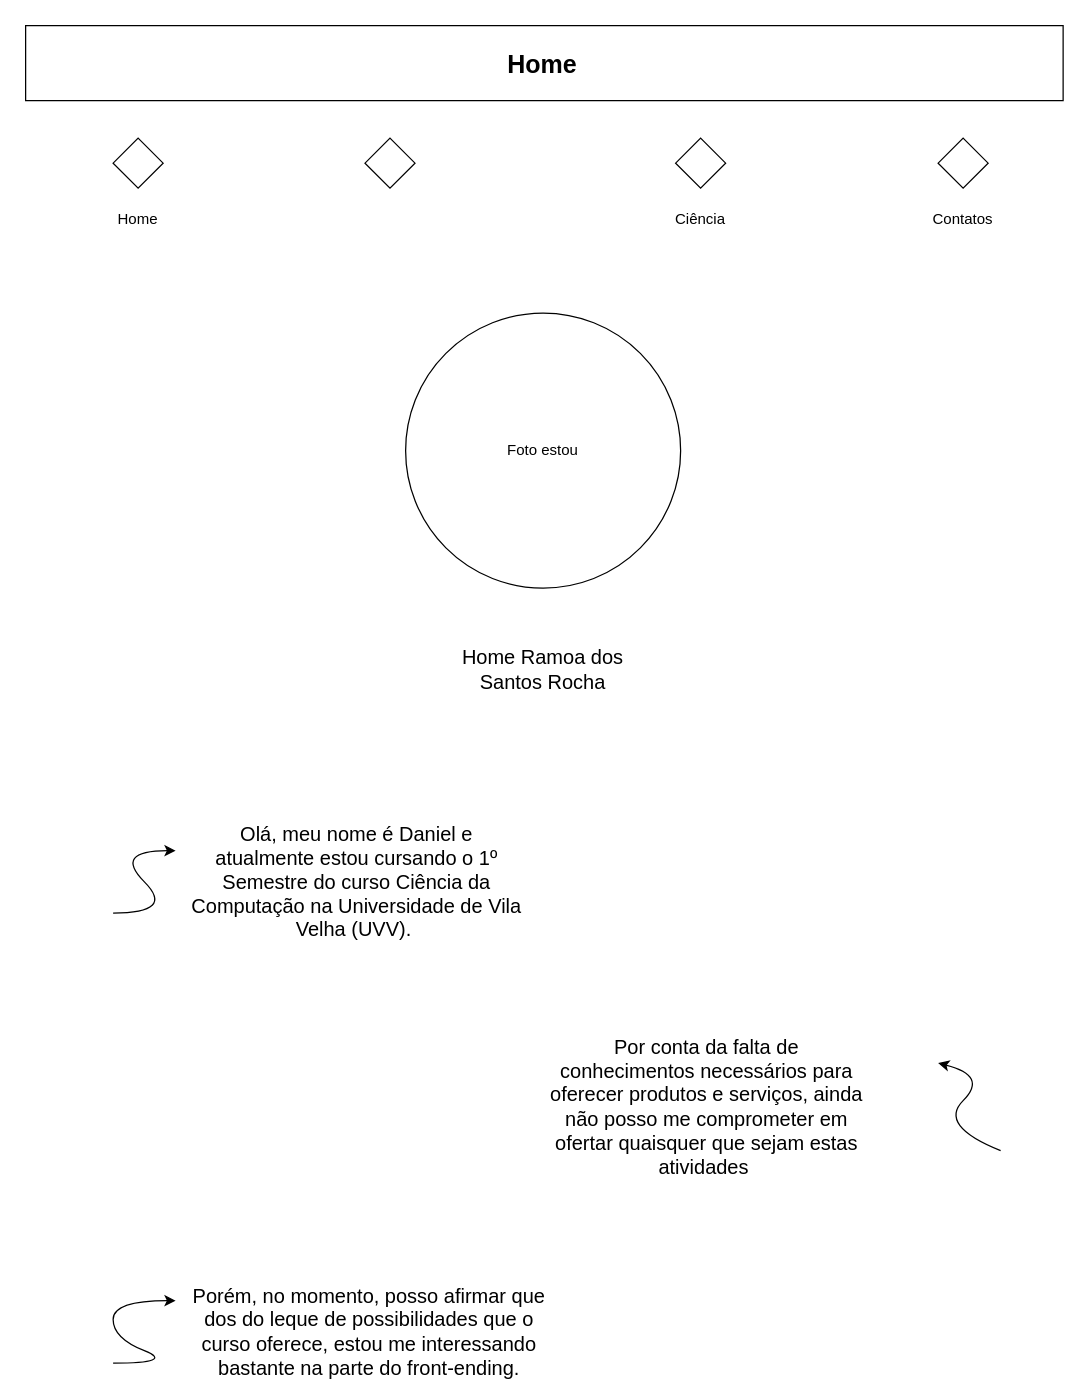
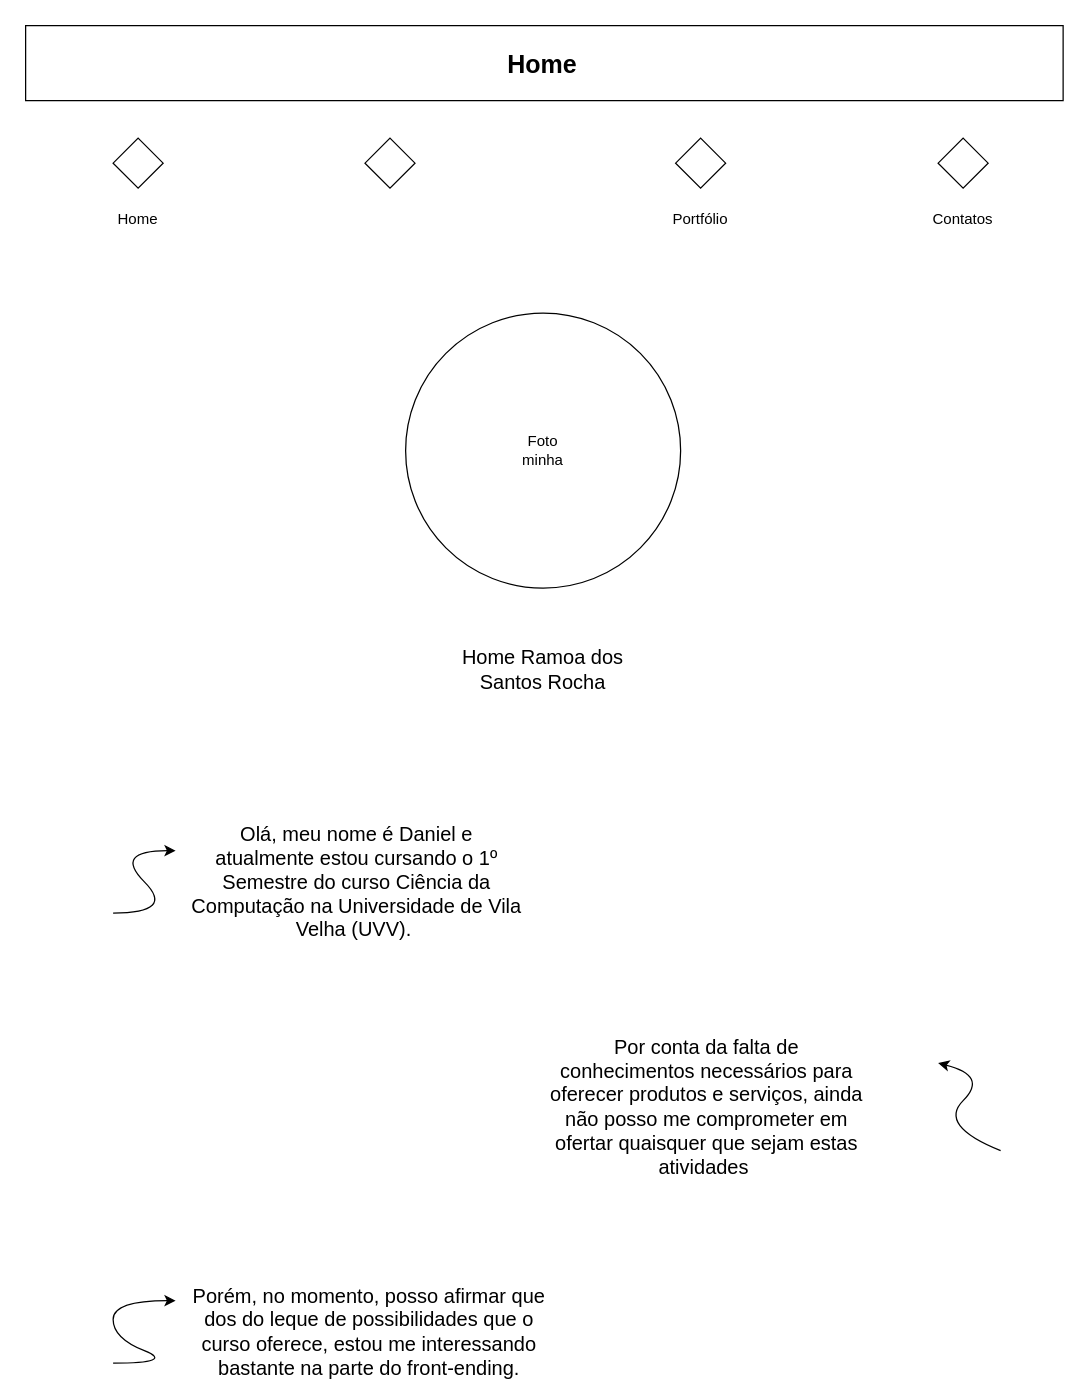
  <mxCell id="0" />
  <mxCell id="1" parent="0" />
  <mxCell id="2" value="&lt;font style=&quot;font-size: 16px;&quot;&gt;Home Ramoa dos Santos Rocha&lt;/font&gt;" style="text;html=1;align=center;verticalAlign=middle;whiteSpace=wrap;rounded=0;" parent="1" vertex="1"><mxGeometry x="360.25" y="520" width="147.5" height="30" as="geometry" /></mxCell>
  <mxCell id="3" value="" style="group" parent="1" vertex="1" connectable="0"><mxGeometry x="324" y="250" width="220" height="220" as="geometry" /></mxCell>
  <mxCell id="4" value="" style="ellipse;whiteSpace=wrap;html=1;aspect=fixed;" parent="3" vertex="1"><mxGeometry width="220" height="220" as="geometry" /></mxCell>
- <mxCell id="5" value="Foto estou" style="text;html=1;align=center;verticalAlign=middle;whiteSpace=wrap;rounded=0;" parent="3" vertex="1"><mxGeometry x="80" y="95" width="60" height="30" as="geometry" /></mxCell>
+ <mxCell id="5" value="Foto minha" style="text;html=1;align=center;verticalAlign=middle;whiteSpace=wrap;rounded=0;" parent="3" vertex="1"><mxGeometry x="80" y="95" width="60" height="30" as="geometry" /></mxCell>
  <mxCell id="6" value="&lt;span style=&quot;font-size: 16px;&quot;&gt;Olá, meu nome é Daniel e atualmente estou cursando o 1º Semestre do curso Ciência da Computação na Universidade de Vila Velha (UVV).&amp;nbsp;&lt;/span&gt;" style="text;html=1;align=center;verticalAlign=middle;whiteSpace=wrap;rounded=0;" parent="1" vertex="1"><mxGeometry x="150" y="690" width="270" height="30" as="geometry" /></mxCell>
  <mxCell id="7" value="" style="curved=1;endArrow=classic;html=1;rounded=0;" parent="1" edge="1"><mxGeometry width="50" height="50" relative="1" as="geometry"><mxPoint x="90" y="730" as="sourcePoint" /><mxPoint x="140" y="680" as="targetPoint" /><Array as="points"><mxPoint x="140" y="730" /><mxPoint x="90" y="680" /></Array></mxGeometry></mxCell>
  <mxCell id="8" value="" style="curved=1;endArrow=classic;html=1;rounded=0;" parent="1" edge="1"><mxGeometry width="50" height="50" relative="1" as="geometry"><mxPoint x="800" y="920" as="sourcePoint" /><mxPoint x="750" y="850" as="targetPoint" /><Array as="points"><mxPoint x="750" y="900" /><mxPoint x="790" y="860" /></Array></mxGeometry></mxCell>
  <mxCell id="9" value="&lt;span style=&quot;font-size: 16px;&quot;&gt;Por conta da falta de conhecimentos necessários para oferecer produtos e serviços, ainda não posso me comprometer em ofertar quaisquer que sejam estas atividades&amp;nbsp;&lt;/span&gt;" style="text;html=1;align=center;verticalAlign=middle;whiteSpace=wrap;rounded=0;" parent="1" vertex="1"><mxGeometry x="435" y="870" width="260" height="30" as="geometry" /></mxCell>
  <mxCell id="10" value="" style="curved=1;endArrow=classic;html=1;rounded=0;" parent="1" edge="1"><mxGeometry width="50" height="50" relative="1" as="geometry"><mxPoint x="90" y="1090" as="sourcePoint" /><mxPoint x="140" y="1040" as="targetPoint" /><Array as="points"><mxPoint x="140" y="1090" /><mxPoint x="90" y="1070" /><mxPoint x="90" y="1040" /></Array></mxGeometry></mxCell>
  <mxCell id="11" value="&lt;span style=&quot;font-size: 16px;&quot;&gt;Porém, no momento, posso afirmar que dos do leque de possibilidades que o curso oferece, estou me interessando bastante na parte do front-ending.&lt;/span&gt;" style="text;html=1;align=center;verticalAlign=middle;whiteSpace=wrap;rounded=0;" parent="1" vertex="1"><mxGeometry x="150" y="1050" width="290" height="30" as="geometry" /></mxCell>
  <mxCell id="12" value="" style="group" vertex="1" connectable="0" parent="1"><mxGeometry width="830" height="60" as="geometry" x="20" y="20" /></mxCell>
  <mxCell id="13" value="" style="rounded=0;whiteSpace=wrap;html=1;" parent="12" vertex="1"><mxGeometry width="830" height="60" as="geometry" /></mxCell>
  <mxCell id="14" value="&lt;span style=&quot;font-size: 20px;&quot;&gt;&lt;b&gt;Home&lt;/b&gt;&lt;/span&gt;" style="text;html=1;align=center;verticalAlign=middle;whiteSpace=wrap;rounded=0;" parent="12" vertex="1"><mxGeometry x="311" y="15" width="205" height="30" as="geometry" /></mxCell>
  <mxCell id="15" value="" style="group" vertex="1" connectable="0" parent="1"><mxGeometry x="80" y="110" width="720" height="80" as="geometry" /></mxCell>
  <mxCell id="16" value="" style="rhombus;whiteSpace=wrap;html=1;" parent="15" vertex="1"><mxGeometry x="211.5" width="40" height="40" as="geometry" /></mxCell>
  <mxCell id="17" value="" style="rhombus;whiteSpace=wrap;html=1;" parent="15" vertex="1"><mxGeometry x="460" width="40" height="40" as="geometry" /></mxCell>
  <mxCell id="18" value="" style="rhombus;whiteSpace=wrap;html=1;" parent="15" vertex="1"><mxGeometry x="670" width="40" height="40" as="geometry" /></mxCell>
  <mxCell id="19" value="" style="rhombus;whiteSpace=wrap;html=1;" parent="15" vertex="1"><mxGeometry x="10" width="40" height="40" as="geometry" /></mxCell>
  <mxCell id="20" value="Home" style="text;html=1;align=center;verticalAlign=middle;whiteSpace=wrap;rounded=0;" parent="15" vertex="1"><mxGeometry y="50" width="60" height="30" as="geometry" /></mxCell>
- <mxCell id="21" value="Ciência" style="text;html=1;align=center;verticalAlign=middle;whiteSpace=wrap;rounded=0;" parent="15" vertex="1"><mxGeometry x="450" y="50" width="60" height="30" as="geometry" /></mxCell>
+ <mxCell id="21" value="Portfólio" style="text;html=1;align=center;verticalAlign=middle;whiteSpace=wrap;rounded=0;" parent="15" vertex="1"><mxGeometry x="450" y="50" width="60" height="30" as="geometry" /></mxCell>
  <mxCell id="22" value="Contatos" style="text;html=1;align=center;verticalAlign=middle;whiteSpace=wrap;rounded=0;" parent="15" vertex="1"><mxGeometry x="660" y="50" width="60" height="30" as="geometry" /></mxCell>
